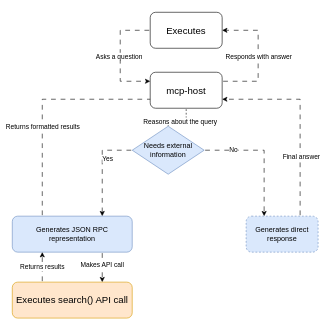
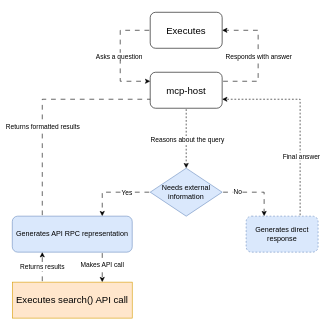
  <mxCell id="0" />
  <mxCell id="1" parent="0" />
  <mxCell id="2" style="edgeStyle=orthogonalEdgeStyle;rounded=0;orthogonalLoop=1;jettySize=auto;html=1;entryX=0;entryY=0.25;entryDx=0;entryDy=0;exitX=0;exitY=0.5;exitDx=0;exitDy=0;flowAnimation=1;" edge="1" parent="1" source="4" target="9"><mxGeometry relative="1" as="geometry"><mxPoint x="220" y="50" as="sourcePoint" /><mxPoint x="220" y="135" as="targetPoint" /><Array as="points"><mxPoint x="200" y="50" /><mxPoint x="200" y="135" /></Array></mxGeometry></mxCell>
  <mxCell id="3" value="Asks a question" style="edgeLabel;html=1;align=center;verticalAlign=middle;resizable=0;points=[];" vertex="1" connectable="0" parent="2"><mxGeometry x="-0.006" y="-3" relative="1" as="geometry"><mxPoint y="1" as="offset" /></mxGeometry></mxCell>
  <mxCell id="4" value="&lt;font style=&quot;font-size: 16px;&quot;&gt;Executes&lt;/font&gt;" style="rounded=1;whiteSpace=wrap;html=1;" vertex="1" parent="1"><mxGeometry x="250" y="20" width="120" height="60" as="geometry" /></mxCell>
  <mxCell id="5" style="edgeStyle=orthogonalEdgeStyle;rounded=0;orthogonalLoop=1;jettySize=auto;html=1;exitX=0.5;exitY=1;exitDx=0;exitDy=0;entryX=0.5;entryY=0;entryDx=0;entryDy=0;flowAnimation=1;dashed=1;" edge="1" parent="1" source="9" target="14"><mxGeometry relative="1" as="geometry"><mxPoint x="310" y="270" as="targetPoint" /></mxGeometry></mxCell>
  <mxCell id="6" value="Reasons about the query" style="edgeLabel;html=1;align=center;verticalAlign=middle;resizable=0;points=[];" vertex="1" connectable="0" parent="5"><mxGeometry x="0.048" y="1" relative="1" as="geometry"><mxPoint as="offset" /></mxGeometry></mxCell>
  <mxCell id="7" style="edgeStyle=orthogonalEdgeStyle;rounded=0;orthogonalLoop=1;jettySize=auto;html=1;exitX=1;exitY=0.25;exitDx=0;exitDy=0;entryX=1;entryY=0.5;entryDx=0;entryDy=0;flowAnimation=1;" edge="1" parent="1" source="9" target="4"><mxGeometry relative="1" as="geometry"><Array as="points"><mxPoint x="430" y="135" /><mxPoint x="430" y="50" /></Array></mxGeometry></mxCell>
  <mxCell id="8" value="Responds with answer" style="edgeLabel;html=1;align=center;verticalAlign=middle;resizable=0;points=[];" vertex="1" connectable="0" parent="7"><mxGeometry x="0.025" y="2" relative="1" as="geometry"><mxPoint x="2" y="3" as="offset" /></mxGeometry></mxCell>
  <mxCell id="9" value="&lt;font style=&quot;font-size: 16px;&quot;&gt;mcp-host&lt;/font&gt;" style="rounded=1;whiteSpace=wrap;html=1;" vertex="1" parent="1"><mxGeometry x="250" y="120" width="120" height="60" as="geometry" /></mxCell>
  <mxCell id="10" style="edgeStyle=orthogonalEdgeStyle;rounded=0;orthogonalLoop=1;jettySize=auto;html=1;exitX=0;exitY=0.5;exitDx=0;exitDy=0;entryX=0.75;entryY=0;entryDx=0;entryDy=0;flowAnimation=1;" edge="1" parent="1" source="14" target="19"><mxGeometry relative="1" as="geometry"><mxPoint x="100" y="330" as="targetPoint" /></mxGeometry></mxCell>
  <mxCell id="11" value="Yes" style="edgeLabel;html=1;align=center;verticalAlign=middle;resizable=0;points=[];" vertex="1" connectable="0" parent="10"><mxGeometry x="-0.202" relative="1" as="geometry"><mxPoint x="8" as="offset" /></mxGeometry></mxCell>
  <mxCell id="12" style="edgeStyle=orthogonalEdgeStyle;rounded=0;orthogonalLoop=1;jettySize=auto;html=1;exitX=1;exitY=0.5;exitDx=0;exitDy=0;entryX=0.25;entryY=0;entryDx=0;entryDy=0;flowAnimation=1;" edge="1" parent="1" source="14" target="25"><mxGeometry relative="1" as="geometry" /></mxCell>
  <mxCell id="13" value="No" style="edgeLabel;html=1;align=center;verticalAlign=middle;resizable=0;points=[];" vertex="1" connectable="0" parent="12"><mxGeometry x="-0.543" y="1" relative="1" as="geometry"><mxPoint as="offset" /></mxGeometry></mxCell>
- <mxCell id="14" value="Needs external information" style="rhombus;whiteSpace=wrap;html=1;fillColor=#dae8fc;strokeColor=#6c8ebf;" vertex="1" parent="1"><mxGeometry x="220" y="210" width="120" height="80" as="geometry" /></mxCell>
+ <mxCell id="14" value="Needs external information" style="rhombus;whiteSpace=wrap;html=1;fillColor=#dae8fc;strokeColor=#6c8ebf;" vertex="1" parent="1"><mxGeometry x="250" y="280" width="120" height="80" as="geometry" /></mxCell>
  <mxCell id="15" style="edgeStyle=orthogonalEdgeStyle;rounded=0;orthogonalLoop=1;jettySize=auto;html=1;exitX=0.75;exitY=1;exitDx=0;exitDy=0;entryX=0.75;entryY=0;entryDx=0;entryDy=0;flowAnimation=1;" edge="1" parent="1" source="19" target="22"><mxGeometry relative="1" as="geometry" /></mxCell>
  <mxCell id="16" value="Makes API call" style="edgeLabel;html=1;align=center;verticalAlign=middle;resizable=0;points=[];" vertex="1" connectable="0" parent="15"><mxGeometry x="-0.194" y="-1" relative="1" as="geometry"><mxPoint as="offset" /></mxGeometry></mxCell>
  <mxCell id="17" style="edgeStyle=orthogonalEdgeStyle;rounded=0;orthogonalLoop=1;jettySize=auto;html=1;exitX=0.25;exitY=0;exitDx=0;exitDy=0;entryX=0;entryY=0.75;entryDx=0;entryDy=0;flowAnimation=1;endArrow=none;" edge="1" parent="1" source="19" target="9"><mxGeometry relative="1" as="geometry" /></mxCell>
  <mxCell id="18" value="Returns formatted results" style="edgeLabel;html=1;align=center;verticalAlign=middle;resizable=0;points=[];" vertex="1" connectable="0" parent="17"><mxGeometry x="0.003" y="4" relative="1" as="geometry"><mxPoint x="4" y="38" as="offset" /></mxGeometry></mxCell>
- <mxCell id="19" value="Generates JSON RPC representation" style="rounded=1;whiteSpace=wrap;html=1;fillColor=#dae8fc;strokeColor=#6c8ebf;" vertex="1" parent="1"><mxGeometry x="20" y="360" width="200" height="60" as="geometry" /></mxCell>
+ <mxCell id="19" value="Generates API RPC representation" style="rounded=1;whiteSpace=wrap;html=1;fillColor=#dae8fc;strokeColor=#6c8ebf;" vertex="1" parent="1"><mxGeometry x="20" y="360" width="200" height="60" as="geometry" /></mxCell>
  <mxCell id="20" style="edgeStyle=orthogonalEdgeStyle;rounded=0;orthogonalLoop=1;jettySize=auto;html=1;exitX=0.25;exitY=0;exitDx=0;exitDy=0;entryX=0.25;entryY=1;entryDx=0;entryDy=0;flowAnimation=1;" edge="1" parent="1" source="22" target="19"><mxGeometry relative="1" as="geometry" /></mxCell>
  <mxCell id="21" value="Returns results" style="edgeLabel;html=1;align=center;verticalAlign=middle;resizable=0;points=[];" vertex="1" connectable="0" parent="20"><mxGeometry x="0.034" y="1" relative="1" as="geometry"><mxPoint as="offset" /></mxGeometry></mxCell>
- <mxCell id="22" value="&lt;font style=&quot;font-size: 16px;&quot;&gt;Executes search() API call&lt;/font&gt;" style="rounded=1;whiteSpace=wrap;html=1;fillColor=#ffe6cc;strokeColor=#d79b00;" vertex="1" parent="1"><mxGeometry x="20" y="470" width="200" height="60" as="geometry" /></mxCell>
- <mxCell id="23" style="edgeStyle=orthogonalEdgeStyle;rounded=0;orthogonalLoop=1;jettySize=auto;html=1;exitX=0.75;exitY=0;exitDx=0;exitDy=0;entryX=1;entryY=0.75;entryDx=0;entryDy=0;flowAnimation=1;" edge="1" parent="1" source="25" target="9"><mxGeometry relative="1" as="geometry" /></mxCell>
+ <mxCell id="22" value="&lt;font style=&quot;font-size: 16px;&quot;&gt;Executes search() API call&lt;/font&gt;" style="whiteSpace=wrap;html=1;fillColor=#ffe6cc;strokeColor=#d79b00;rounded=0;" vertex="1" parent="1"><mxGeometry x="20" y="470" width="200" height="60" as="geometry" /></mxCell>
+ <mxCell id="23" style="edgeStyle=orthogonalEdgeStyle;rounded=0;orthogonalLoop=1;jettySize=auto;html=1;exitX=0.75;exitY=0;exitDx=0;exitDy=0;entryX=1;entryY=0.75;entryDx=0;entryDy=0;flowAnimation=1;dashed=1;" edge="1" parent="1" source="25" target="9"><mxGeometry relative="1" as="geometry" /></mxCell>
  <mxCell id="24" value="Final answer" style="edgeLabel;html=1;align=center;verticalAlign=middle;resizable=0;points=[];" vertex="1" connectable="0" parent="23"><mxGeometry x="-0.351" y="-1" relative="1" as="geometry"><mxPoint y="5" as="offset" /></mxGeometry></mxCell>
  <mxCell id="25" value="Generates direct response" style="rounded=1;whiteSpace=wrap;html=1;fillColor=#dae8fc;strokeColor=#6c8ebf;dashed=1;" vertex="1" parent="1"><mxGeometry x="410" y="360" width="120" height="60" as="geometry" /></mxCell>
  <mxCell id="26" style="edgeStyle=orthogonalEdgeStyle;rounded=0;orthogonalLoop=1;jettySize=auto;html=1;exitX=0.25;exitY=0;exitDx=0;exitDy=0;entryX=0.25;entryY=0;entryDx=0;entryDy=0;" edge="1" parent="1" source="22" target="22"><mxGeometry relative="1" as="geometry" /></mxCell>
